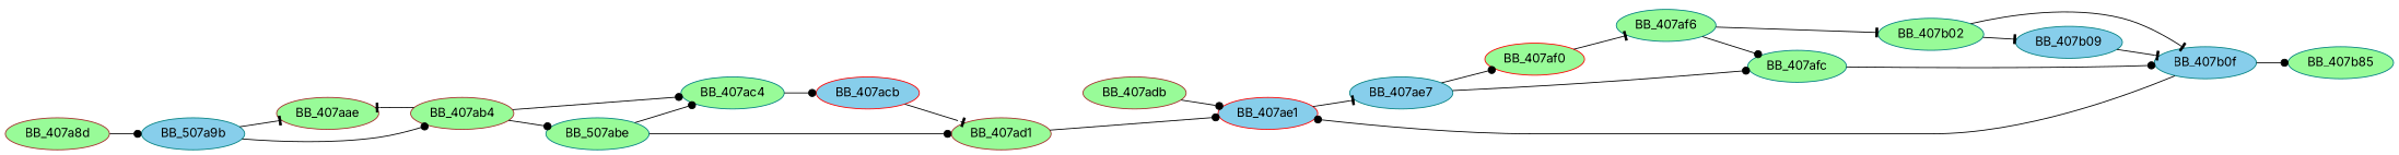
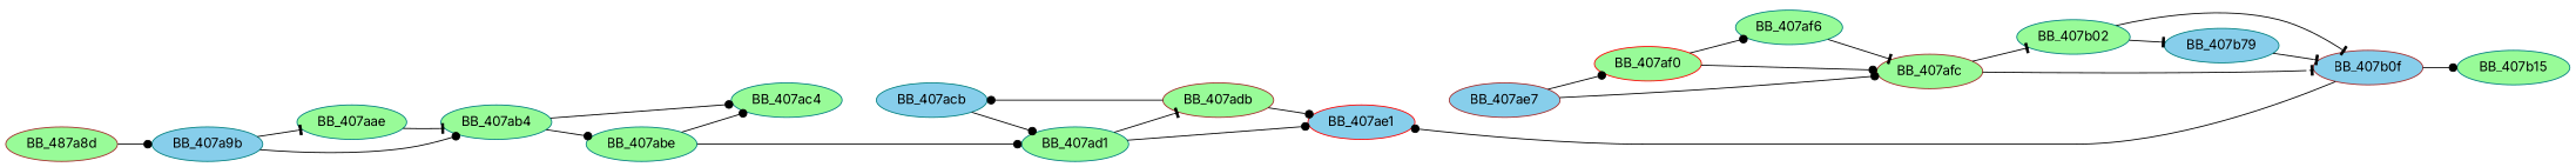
  digraph {
    fontname=Inter
    rankdir=LR
    node [color=teal fillcolor=palegreen fontname=Inter style=filled]
    edge [arrowhead=dot fontname=Inter]
-   BB_407a9b [fillcolor=skyblue label=BB_507a9b]
-   BB_407a8d [color=brown]
-   BB_407aae [color=brown]
-   BB_407ab4 [color=brown]
-   BB_407abe [label=BB_507abe]
+   BB_407a9b [fillcolor=skyblue]
+   BB_407a8d [color=brown label=BB_487a8d]
+   BB_407aae
+   BB_407ab4
+   BB_407abe
    BB_407ac4
-   BB_407ad1 [color=brown]
-   BB_407acb [color=red fillcolor=skyblue]
+   BB_407ad1
+   BB_407acb [fillcolor=skyblue]
    BB_407adb [color=brown]
    BB_407ae1 [color=red fillcolor=skyblue]
-   BB_407ae7 [fillcolor=skyblue]
+   BB_407ae7 [color=brown fillcolor=skyblue]
    BB_407af0 [color=red]
-   BB_407afc
+   BB_407afc [color=brown]
    BB_407af6
    BB_407b02
-   BB_407b0f [fillcolor=skyblue]
-   BB_407b09 [fillcolor=skyblue]
-   BB_407b15 [label=BB_407b85]
+   BB_407b0f [color=brown fillcolor=skyblue]
+   BB_407b09 [fillcolor=skyblue label=BB_407b79]
+   BB_407b15
    BB_407a9b -> BB_407aae [arrowhead=tee]
    BB_407a9b -> BB_407ab4
    BB_407a8d -> BB_407a9b
-   BB_407ab4 -> BB_407aae [arrowhead=tee]
+   BB_407aae -> BB_407ab4 [arrowhead=tee]
    BB_407ab4 -> BB_407abe
    BB_407ab4 -> BB_407ac4
    BB_407abe -> BB_407ac4
    BB_407abe -> BB_407ad1
-   BB_407ac4 -> BB_407acb
+   BB_407adb -> BB_407acb
+   BB_407ad1 -> BB_407adb [arrowhead=tee]
    BB_407ad1 -> BB_407ae1
-   BB_407acb -> BB_407ad1 [arrowhead=tee]
+   BB_407acb -> BB_407ad1
    BB_407adb -> BB_407ae1
-   BB_407ae1 -> BB_407ae7 [arrowhead=tee]
    BB_407ae7 -> BB_407af0
    BB_407ae7 -> BB_407afc
-   BB_407af0 -> BB_407af6 [arrowhead=tee]
-   BB_407af6 -> BB_407b02 [arrowhead=tee]
-   BB_407afc -> BB_407b0f
-   BB_407af6 -> BB_407afc
+   BB_407af0 -> BB_407afc
+   BB_407af0 -> BB_407af6
+   BB_407afc -> BB_407b02 [arrowhead=tee]
+   BB_407afc -> BB_407b0f [arrowhead=tee]
+   BB_407af6 -> BB_407afc [arrowhead=tee]
    BB_407b02 -> BB_407b0f [arrowhead=tee]
    BB_407b02 -> BB_407b09 [arrowhead=tee]
    BB_407b0f -> BB_407ae1
    BB_407b0f -> BB_407b15
    BB_407b09 -> BB_407b0f [arrowhead=tee]
  }
